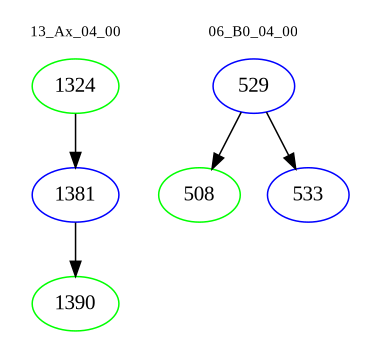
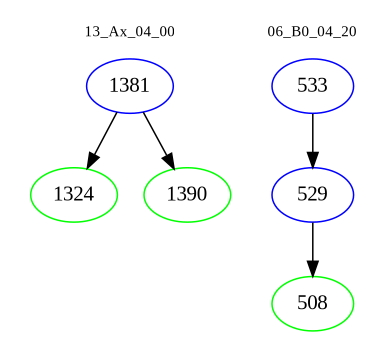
  digraph {
    fontname="Liberation Serif"
    node [color=blue fontname="Liberation Serif"]
    edge [color=black fontname="Liberation Serif"]
    n1 [label=1381]
    n2 [color=green label=1324]
    n3 [color=green label=1390]
    n4 [label=529]
    n5 [color=green label=508]
    n6 [label=533]
    subgraph cluster_1 {
      color=white
      fontsize=10
      label="13_Ax_04_00"
      n1
      n2
      n3
    }
    subgraph cluster_2 {
      color=white
      fontsize=10
-     label="06_B0_04_00"
+     label="06_B0_04_20"
      n4
      n5
      n6
    }
-   n2 -> n1
+   n1 -> n2
    n1 -> n3
    n4 -> n5
-   n4 -> n6
+   n6 -> n4
  }
